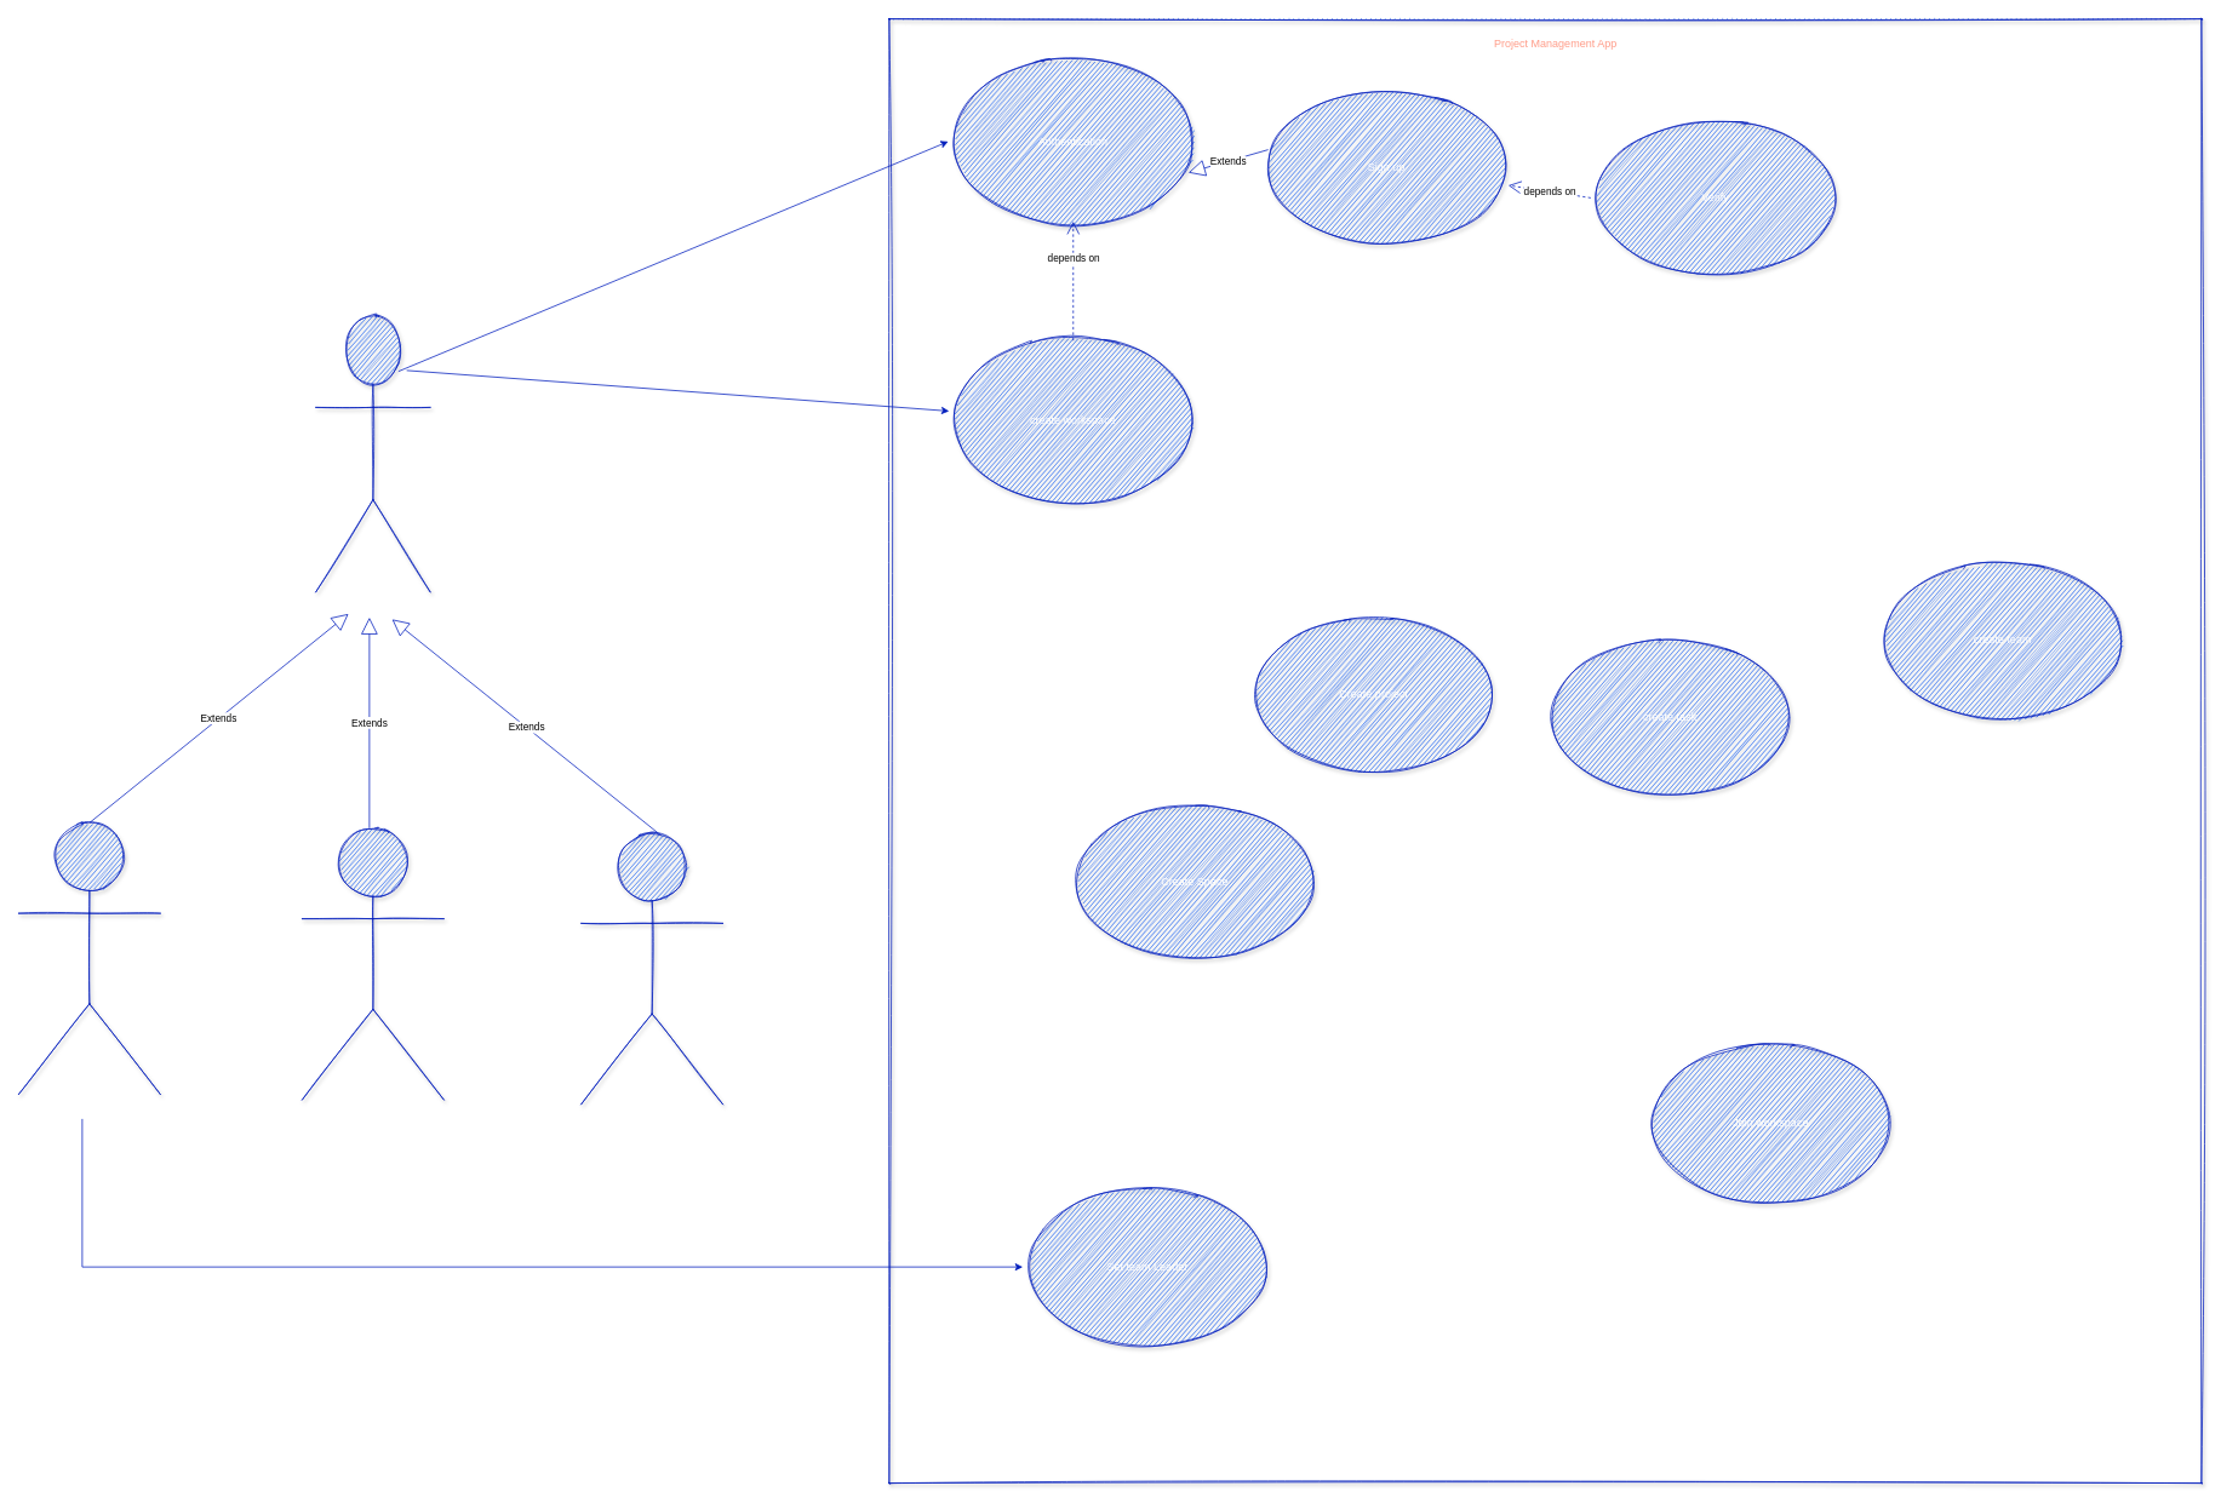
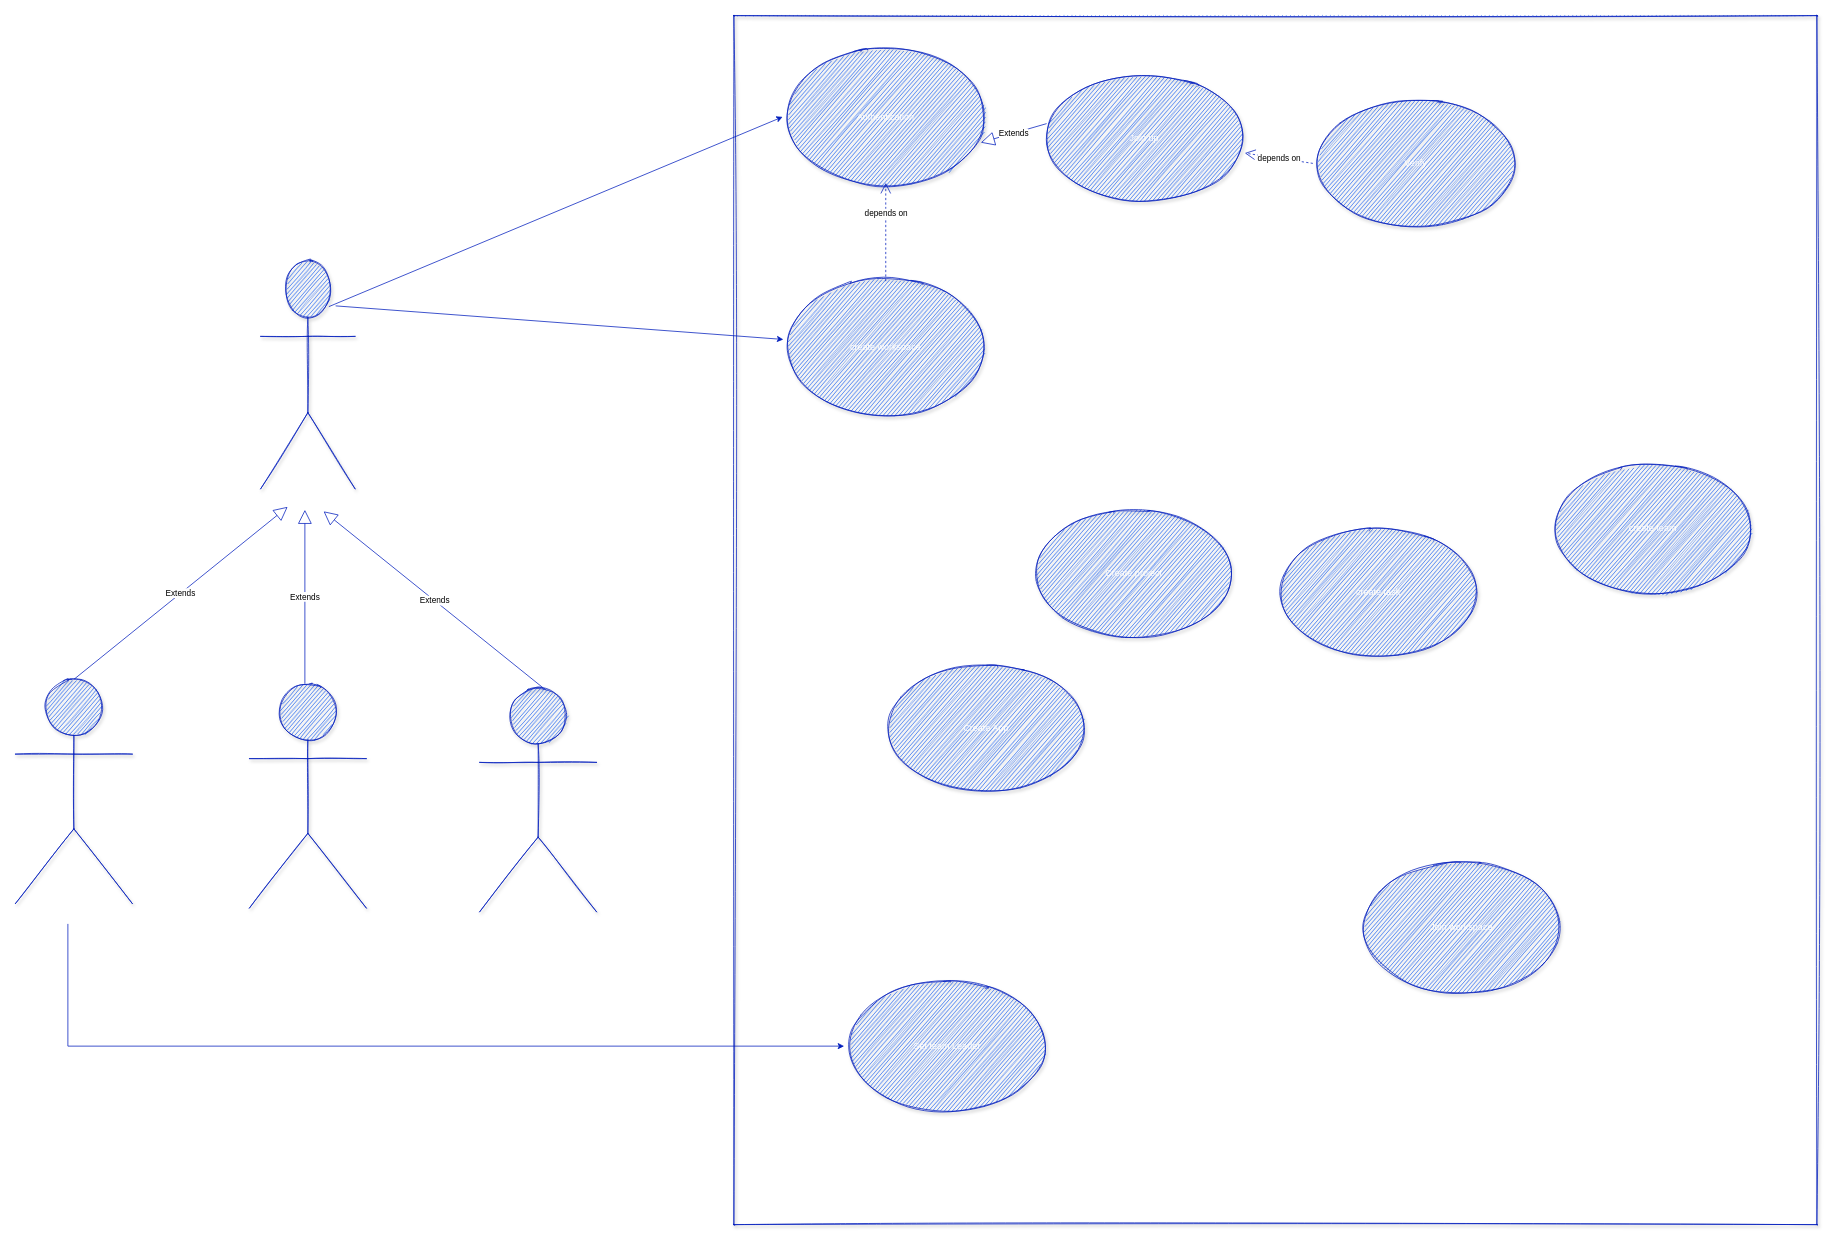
  <mxCell id="0" />
  <mxCell id="1" parent="0" />
  <mxCell id="2" value="" style="swimlane;startSize=0;rounded=1;shadow=1;sketch=1;fillColor=#0050ef;strokeColor=#001DBC;fontColor=#ffffff;" parent="1" vertex="1"><mxGeometry x="978" y="20" width="1444" height="1612" as="geometry" /></mxCell>
  <mxCell id="3" value="create workspace" style="ellipse;whiteSpace=wrap;html=1;rounded=1;shadow=1;sketch=1;fillColor=#0050ef;strokeColor=#001DBC;fontColor=#ffffff;" parent="2" vertex="1"><mxGeometry x="65" y="354" width="275" height="176" as="geometry" /></mxCell>
- <mxCell id="4" value="Create Space" style="ellipse;whiteSpace=wrap;html=1;rounded=1;shadow=1;sketch=1;fillColor=#0050ef;strokeColor=#001DBC;fontColor=#ffffff;" parent="2" vertex="1"><mxGeometry x="199" y="862" width="275" height="176" as="geometry" /></mxCell>
+ <mxCell id="4" value="Create App" style="ellipse;whiteSpace=wrap;html=1;rounded=1;shadow=1;sketch=1;fillColor=#0050ef;strokeColor=#001DBC;fontColor=#ffffff;" parent="2" vertex="1"><mxGeometry x="199" y="862" width="275" height="176" as="geometry" /></mxCell>
  <mxCell id="5" value="Create project" style="ellipse;whiteSpace=wrap;html=1;rounded=1;shadow=1;sketch=1;fillColor=#0050ef;strokeColor=#001DBC;fontColor=#ffffff;" parent="2" vertex="1"><mxGeometry x="396" y="656" width="275" height="176" as="geometry" /></mxCell>
  <mxCell id="6" value="create task" style="ellipse;whiteSpace=wrap;html=1;rounded=1;shadow=1;sketch=1;fillColor=#0050ef;strokeColor=#001DBC;fontColor=#ffffff;" parent="2" vertex="1"><mxGeometry x="722" y="681" width="275" height="176" as="geometry" /></mxCell>
  <mxCell id="7" value="create team" style="ellipse;whiteSpace=wrap;html=1;rounded=1;shadow=1;sketch=1;fillColor=#0050ef;strokeColor=#001DBC;fontColor=#ffffff;" parent="2" vertex="1"><mxGeometry x="1088" y="596" width="275" height="176" as="geometry" /></mxCell>
  <mxCell id="8" value="Set team Leader" style="ellipse;whiteSpace=wrap;html=1;rounded=1;shadow=1;sketch=1;fillColor=#0050ef;strokeColor=#001DBC;fontColor=#ffffff;" parent="2" vertex="1"><mxGeometry x="147" y="1286" width="275" height="176" as="geometry" /></mxCell>
  <mxCell id="9" value="Join workspace" style="ellipse;whiteSpace=wrap;html=1;rounded=1;shadow=1;sketch=1;fillColor=#0050ef;strokeColor=#001DBC;fontColor=#ffffff;" parent="2" vertex="1"><mxGeometry x="833" y="1128" width="275" height="176" as="geometry" /></mxCell>
  <mxCell id="10" value="Authentication" style="ellipse;whiteSpace=wrap;html=1;rounded=1;shadow=1;sketch=1;fillColor=#0050ef;strokeColor=#001DBC;fontColor=#ffffff;" parent="2" vertex="1"><mxGeometry x="65" y="47" width="275" height="176" as="geometry" /></mxCell>
- <mxCell id="11" value="Sign up" style="ellipse;whiteSpace=wrap;html=1;rounded=1;shadow=1;sketch=1;fillColor=#0050ef;strokeColor=#001DBC;fontColor=#ffffff;" parent="2" vertex="1"><mxGeometry x="410" y="75" width="275" height="176" as="geometry" /></mxCell>
+ <mxCell id="11" value="Join up" style="ellipse;whiteSpace=wrap;html=1;rounded=1;shadow=1;sketch=1;fillColor=#0050ef;strokeColor=#001DBC;fontColor=#ffffff;" parent="2" vertex="1"><mxGeometry x="410" y="75" width="275" height="176" as="geometry" /></mxCell>
  <mxCell id="12" value="Verify" style="ellipse;whiteSpace=wrap;html=1;rounded=1;shadow=1;sketch=1;fillColor=#0050ef;strokeColor=#001DBC;fontColor=#ffffff;" parent="2" vertex="1"><mxGeometry x="772" y="109" width="275" height="176" as="geometry" /></mxCell>
  <mxCell id="13" value="depends on" style="endArrow=open;endSize=12;dashed=1;html=1;exitX=0;exitY=0.5;exitDx=0;exitDy=0;fillColor=#0050ef;strokeColor=#001DBC;" parent="2" source="12" target="11" edge="1"><mxGeometry width="160" relative="1" as="geometry"><mxPoint x="483" y="245" as="sourcePoint" /><mxPoint x="643" y="245" as="targetPoint" /></mxGeometry></mxCell>
  <mxCell id="14" value="depends on" style="endArrow=open;endSize=12;dashed=1;html=1;exitX=0.5;exitY=0;exitDx=0;exitDy=0;entryX=0.5;entryY=1;entryDx=0;entryDy=0;fillColor=#0050ef;strokeColor=#001DBC;" parent="2" source="3" target="10" edge="1"><mxGeometry x="0.374" width="160" relative="1" as="geometry"><mxPoint x="224.45" y="298.42" as="sourcePoint" /><mxPoint x="134.003" y="284.001" as="targetPoint" /><mxPoint as="offset" /></mxGeometry></mxCell>
  <mxCell id="15" style="edgeStyle=none;rounded=0;orthogonalLoop=1;jettySize=auto;html=1;fillColor=#0050ef;strokeColor=#001DBC;" parent="1" target="3" edge="1"><mxGeometry relative="1" as="geometry"><mxPoint x="447" y="407" as="sourcePoint" /></mxGeometry></mxCell>
  <mxCell id="16" value="User" style="shape=umlActor;verticalLabelPosition=bottom;verticalAlign=top;html=1;outlineConnect=0;rounded=1;shadow=1;sketch=1;fillColor=#0050ef;strokeColor=#001DBC;fontColor=#ffffff;" parent="1" vertex="1"><mxGeometry x="347" y="346" width="126" height="305" as="geometry" /></mxCell>
  <mxCell id="17" style="edgeStyle=none;rounded=0;orthogonalLoop=1;jettySize=auto;html=1;entryX=0;entryY=0.5;entryDx=0;entryDy=0;fillColor=#0050ef;strokeColor=#001DBC;" parent="1" target="8" edge="1"><mxGeometry relative="1" as="geometry"><mxPoint x="90" y="1231" as="sourcePoint" /><Array as="points"><mxPoint x="90" y="1394" /></Array></mxGeometry></mxCell>
  <mxCell id="18" value="Manager" style="shape=umlActor;verticalLabelPosition=bottom;verticalAlign=top;html=1;outlineConnect=0;rounded=1;shadow=1;sketch=1;fillColor=#0050ef;strokeColor=#001DBC;fontColor=#ffffff;" parent="1" vertex="1"><mxGeometry x="20" y="905" width="156" height="299" as="geometry" /></mxCell>
  <mxCell id="19" value="TeamLeader" style="shape=umlActor;verticalLabelPosition=bottom;verticalAlign=top;html=1;outlineConnect=0;rounded=1;shadow=1;sketch=1;fillColor=#0050ef;strokeColor=#001DBC;fontColor=#ffffff;" parent="1" vertex="1"><mxGeometry x="332" y="911" width="156" height="299" as="geometry" /></mxCell>
  <mxCell id="20" value="Member" style="shape=umlActor;verticalLabelPosition=bottom;verticalAlign=top;html=1;outlineConnect=0;rounded=1;shadow=1;sketch=1;fillColor=#0050ef;strokeColor=#001DBC;fontColor=#ffffff;" parent="1" vertex="1"><mxGeometry x="639" y="916" width="156" height="299" as="geometry" /></mxCell>
  <mxCell id="21" value="Extends" style="endArrow=block;endSize=16;endFill=0;html=1;exitX=0.5;exitY=0;exitDx=0;exitDy=0;exitPerimeter=0;fillColor=#0050ef;strokeColor=#001DBC;" parent="1" source="18" edge="1"><mxGeometry width="160" relative="1" as="geometry"><mxPoint x="113" y="899" as="sourcePoint" /><mxPoint x="383" y="675" as="targetPoint" /></mxGeometry></mxCell>
  <mxCell id="22" value="Extends" style="endArrow=block;endSize=16;endFill=0;html=1;fillColor=#0050ef;strokeColor=#001DBC;" parent="1" edge="1"><mxGeometry width="160" relative="1" as="geometry"><mxPoint x="406" y="911" as="sourcePoint" /><mxPoint x="406" y="679" as="targetPoint" /></mxGeometry></mxCell>
  <mxCell id="23" value="Extends" style="endArrow=block;endSize=16;endFill=0;html=1;fillColor=#0050ef;strokeColor=#001DBC;" parent="1" edge="1"><mxGeometry width="160" relative="1" as="geometry"><mxPoint x="727" y="919" as="sourcePoint" /><mxPoint x="431" y="681" as="targetPoint" /></mxGeometry></mxCell>
  <mxCell id="24" style="edgeStyle=none;rounded=0;orthogonalLoop=1;jettySize=auto;html=1;entryX=0;entryY=0.5;entryDx=0;entryDy=0;fillColor=#0050ef;strokeColor=#001DBC;" parent="1" target="10" edge="1"><mxGeometry relative="1" as="geometry"><mxPoint x="438" y="408.003" as="sourcePoint" /><mxPoint x="1010.964" y="602.015" as="targetPoint" /></mxGeometry></mxCell>
  <mxCell id="25" value="Extends" style="endArrow=block;endSize=16;endFill=0;html=1;entryX=0.961;entryY=0.695;entryDx=0;entryDy=0;entryPerimeter=0;fillColor=#0050ef;strokeColor=#001DBC;" parent="1" target="10" edge="1"><mxGeometry width="160" relative="1" as="geometry"><mxPoint x="1395" y="164" as="sourcePoint" /><mxPoint x="1555" y="164" as="targetPoint" /></mxGeometry></mxCell>
- <mxCell id="26" value="&lt;font color=&quot;#ff9b87&quot;&gt;Project Management App&lt;/font&gt;" style="text;html=1;align=center;verticalAlign=middle;resizable=0;points=[];autosize=1;strokeColor=none;" vertex="1" parent="1"><mxGeometry x="1639" y="39" width="144" height="18" as="geometry" /></mxCell>
